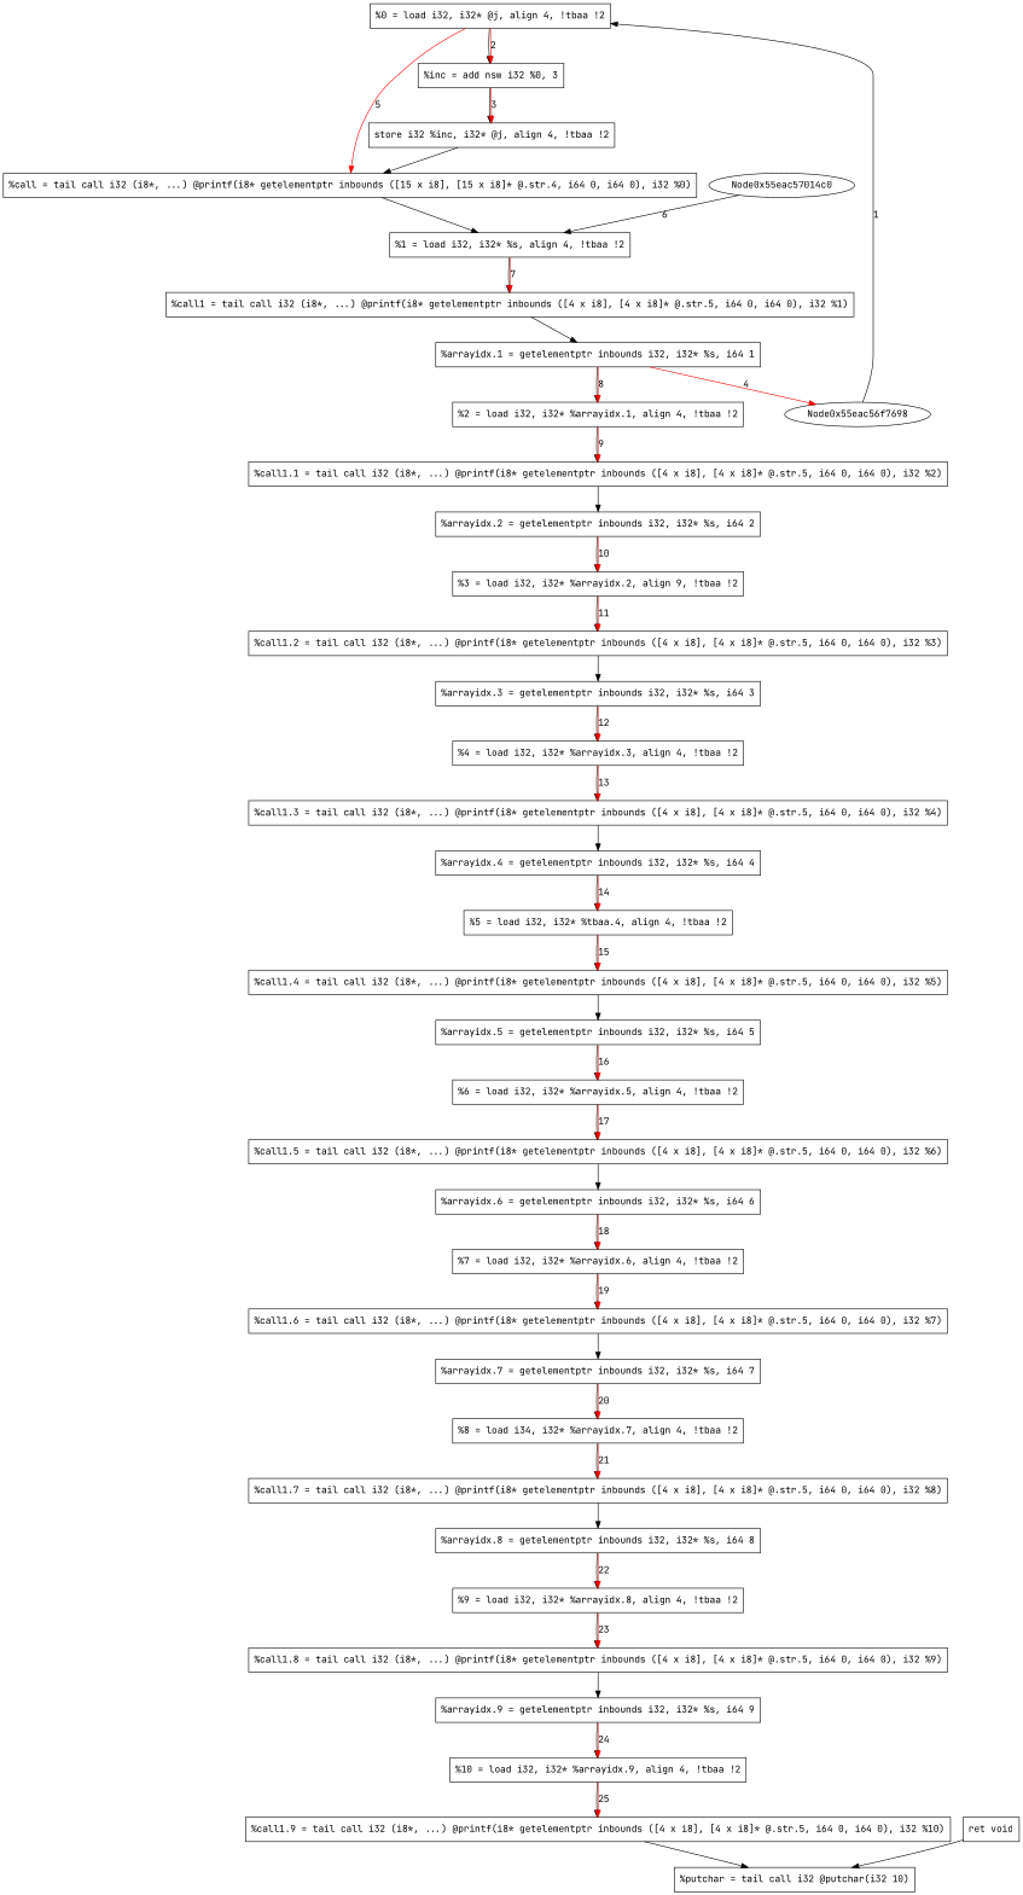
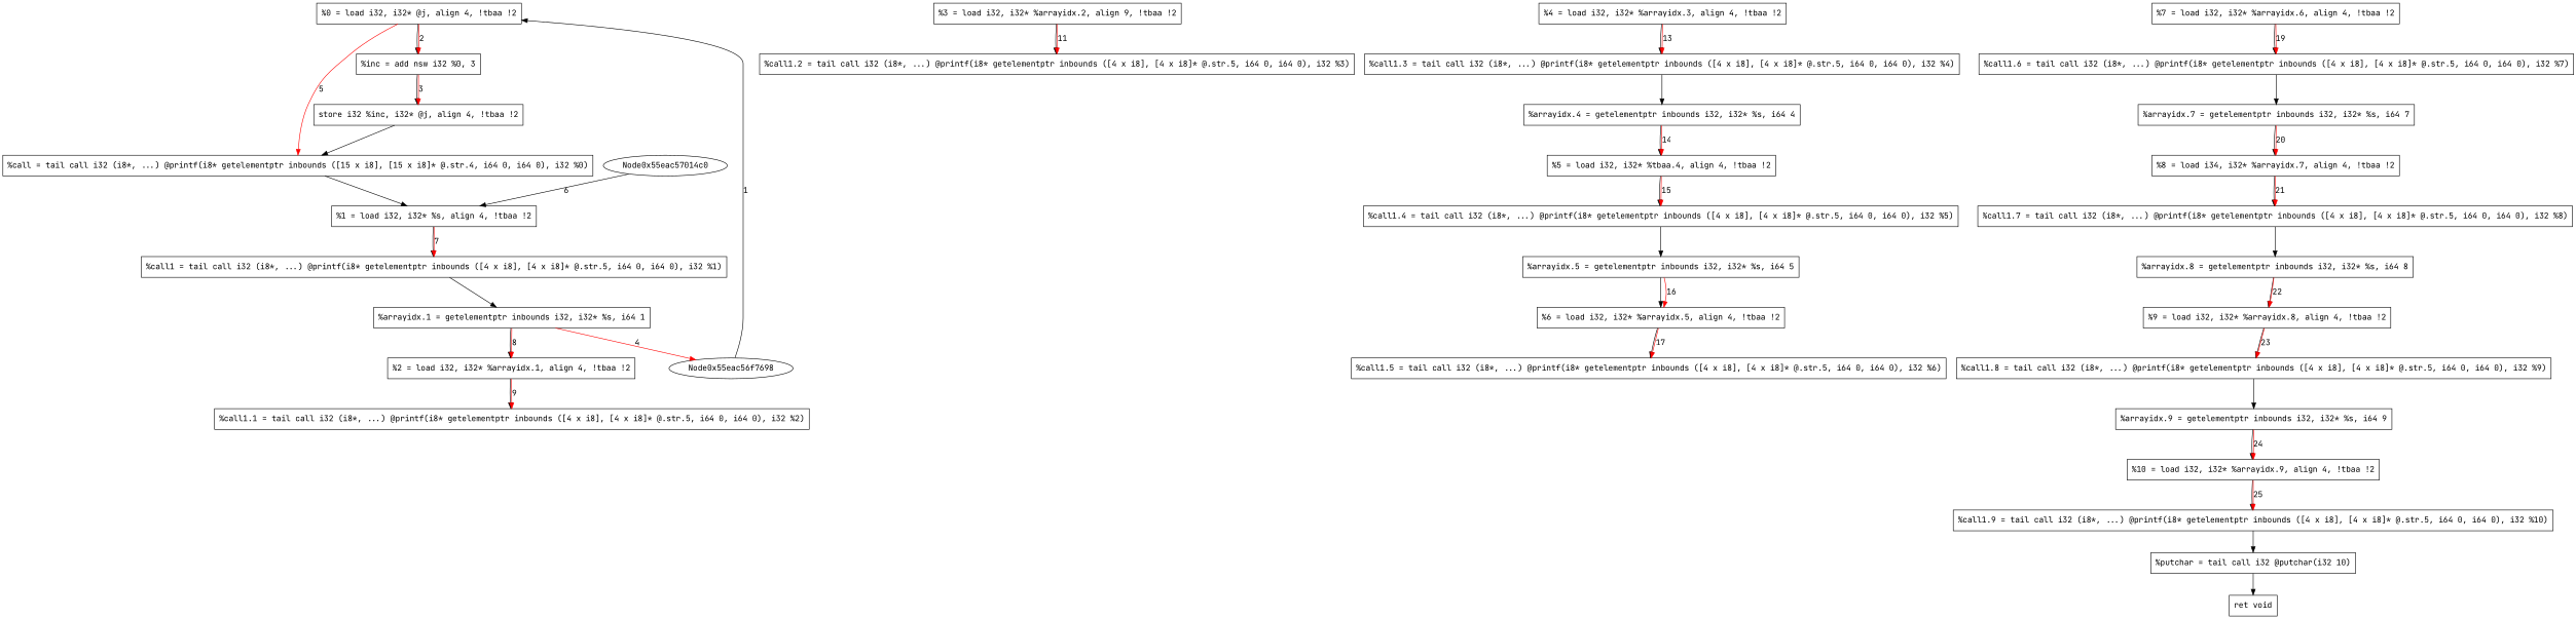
  digraph {
    fontname="JetBrains Mono"
    node [fontname="JetBrains Mono" shape=record]
    edge [fontname="JetBrains Mono"]
    n1 [label="  %0 = load i32, i32* @j, align 4, !tbaa !2"]
    n2 [label="%inc = add nsw i32 %0, 3"]
    n3 [label="  %call = tail call i32 (i8*, ...) @printf(i8* getelementptr inbounds ([15 x i8], [15 x i8]* @.str.4, i64 0, i64 0), i32 %0)"]
    n4 [label="  store i32 %inc, i32* @j, align 4, !tbaa !2"]
    n5 [label="  %1 = load i32, i32* %s, align 4, !tbaa !2"]
    Node0x55eac56f7698 [shape=""]
    n7 [label="  %call1 = tail call i32 (i8*, ...) @printf(i8* getelementptr inbounds ([4 x i8], [4 x i8]* @.str.5, i64 0, i64 0), i32 %1)"]
    n8 [label="  %arrayidx.1 = getelementptr inbounds i32, i32* %s, i64 1"]
    n9 [label="  %2 = load i32, i32* %arrayidx.1, align 4, !tbaa !2"]
    n10 [label="  %call1.1 = tail call i32 (i8*, ...) @printf(i8* getelementptr inbounds ([4 x i8], [4 x i8]* @.str.5, i64 0, i64 0), i32 %2)"]
-   n11 [label="  %arrayidx.2 = getelementptr inbounds i32, i32* %s, i64 2"]
    n12 [label="%3 = load i32, i32* %arrayidx.2, align 9, !tbaa !2"]
    n13 [label="  %call1.2 = tail call i32 (i8*, ...) @printf(i8* getelementptr inbounds ([4 x i8], [4 x i8]* @.str.5, i64 0, i64 0), i32 %3)"]
-   n14 [label="  %arrayidx.3 = getelementptr inbounds i32, i32* %s, i64 3"]
    n15 [label="  %4 = load i32, i32* %arrayidx.3, align 4, !tbaa !2"]
    n16 [label="  %call1.3 = tail call i32 (i8*, ...) @printf(i8* getelementptr inbounds ([4 x i8], [4 x i8]* @.str.5, i64 0, i64 0), i32 %4)"]
    n17 [label="  %arrayidx.4 = getelementptr inbounds i32, i32* %s, i64 4"]
    n18 [label="%5 = load i32, i32* %tbaa.4, align 4, !tbaa !2"]
    n19 [label="  %call1.4 = tail call i32 (i8*, ...) @printf(i8* getelementptr inbounds ([4 x i8], [4 x i8]* @.str.5, i64 0, i64 0), i32 %5)"]
    n20 [label="  %arrayidx.5 = getelementptr inbounds i32, i32* %s, i64 5"]
    n21 [label="  %6 = load i32, i32* %arrayidx.5, align 4, !tbaa !2"]
    n22 [label="  %call1.5 = tail call i32 (i8*, ...) @printf(i8* getelementptr inbounds ([4 x i8], [4 x i8]* @.str.5, i64 0, i64 0), i32 %6)"]
-   n23 [label="  %arrayidx.6 = getelementptr inbounds i32, i32* %s, i64 6"]
    n24 [label="  %7 = load i32, i32* %arrayidx.6, align 4, !tbaa !2"]
    n25 [label="  %call1.6 = tail call i32 (i8*, ...) @printf(i8* getelementptr inbounds ([4 x i8], [4 x i8]* @.str.5, i64 0, i64 0), i32 %7)"]
    n26 [label="  %arrayidx.7 = getelementptr inbounds i32, i32* %s, i64 7"]
    n27 [label="%8 = load i34, i32* %arrayidx.7, align 4, !tbaa !2"]
    n28 [label="  %call1.7 = tail call i32 (i8*, ...) @printf(i8* getelementptr inbounds ([4 x i8], [4 x i8]* @.str.5, i64 0, i64 0), i32 %8)"]
    n29 [label="  %arrayidx.8 = getelementptr inbounds i32, i32* %s, i64 8"]
    n30 [label="  %9 = load i32, i32* %arrayidx.8, align 4, !tbaa !2"]
    n31 [label="  %call1.8 = tail call i32 (i8*, ...) @printf(i8* getelementptr inbounds ([4 x i8], [4 x i8]* @.str.5, i64 0, i64 0), i32 %9)"]
    n32 [label="  %arrayidx.9 = getelementptr inbounds i32, i32* %s, i64 9"]
    n33 [label="  %10 = load i32, i32* %arrayidx.9, align 4, !tbaa !2"]
    n34 [label="  %call1.9 = tail call i32 (i8*, ...) @printf(i8* getelementptr inbounds ([4 x i8], [4 x i8]* @.str.5, i64 0, i64 0), i32 %10)"]
    n35 [label="  %putchar = tail call i32 @putchar(i32 10)"]
    n36 [label="  ret void"]
    Node0x55eac57014c0 [shape=""]
    n1 -> n2
    n1 -> n2 [color=red label=2]
    n1 -> n3 [color=red label=5]
    n2 -> n4
    n2 -> n4 [color=red label=3]
    n3 -> n5
    n4 -> n3
    n5 -> n7
    n5 -> n7 [color=red label=7]
    Node0x55eac56f7698 -> n1 [color=black label=1]
    n7 -> n8
    n8 -> Node0x55eac56f7698 [color=red label=4]
    n8 -> n9
    n8 -> n9 [color=red label=8]
    n9 -> n10
    n9 -> n10 [color=red label=9]
-   n10 -> n11
-   n11 -> n12
-   n11 -> n12 [color=red label=10]
    n12 -> n13
    n12 -> n13 [color=red label=11]
-   n13 -> n14
-   n14 -> n15
-   n14 -> n15 [color=red label=12]
    n15 -> n16
    n15 -> n16 [color=red label=13]
    n16 -> n17
    n17 -> n18
    n17 -> n18 [color=red label=14]
    n18 -> n19
    n18 -> n19 [color=red label=15]
    n19 -> n20
    n20 -> n21
    n20 -> n21 [color=red label=16]
    n21 -> n22
    n21 -> n22 [color=red label=17]
-   n22 -> n23
-   n23 -> n24
-   n23 -> n24 [color=red label=18]
    n24 -> n25
    n24 -> n25 [color=red label=19]
    n25 -> n26
    n26 -> n27
    n26 -> n27 [color=red label=20]
    n27 -> n28
    n27 -> n28 [color=red label=21]
    n28 -> n29
    n29 -> n30
    n29 -> n30 [color=red label=22]
    n30 -> n31
    n30 -> n31 [color=red label=23]
    n31 -> n32
    n32 -> n33
    n32 -> n33 [color=red label=24]
    n33 -> n34
    n33 -> n34 [color=red label=25]
    n34 -> n35
-   n36 -> n35
+   n35 -> n36
    Node0x55eac57014c0 -> n5 [color=black label=6]
  }
